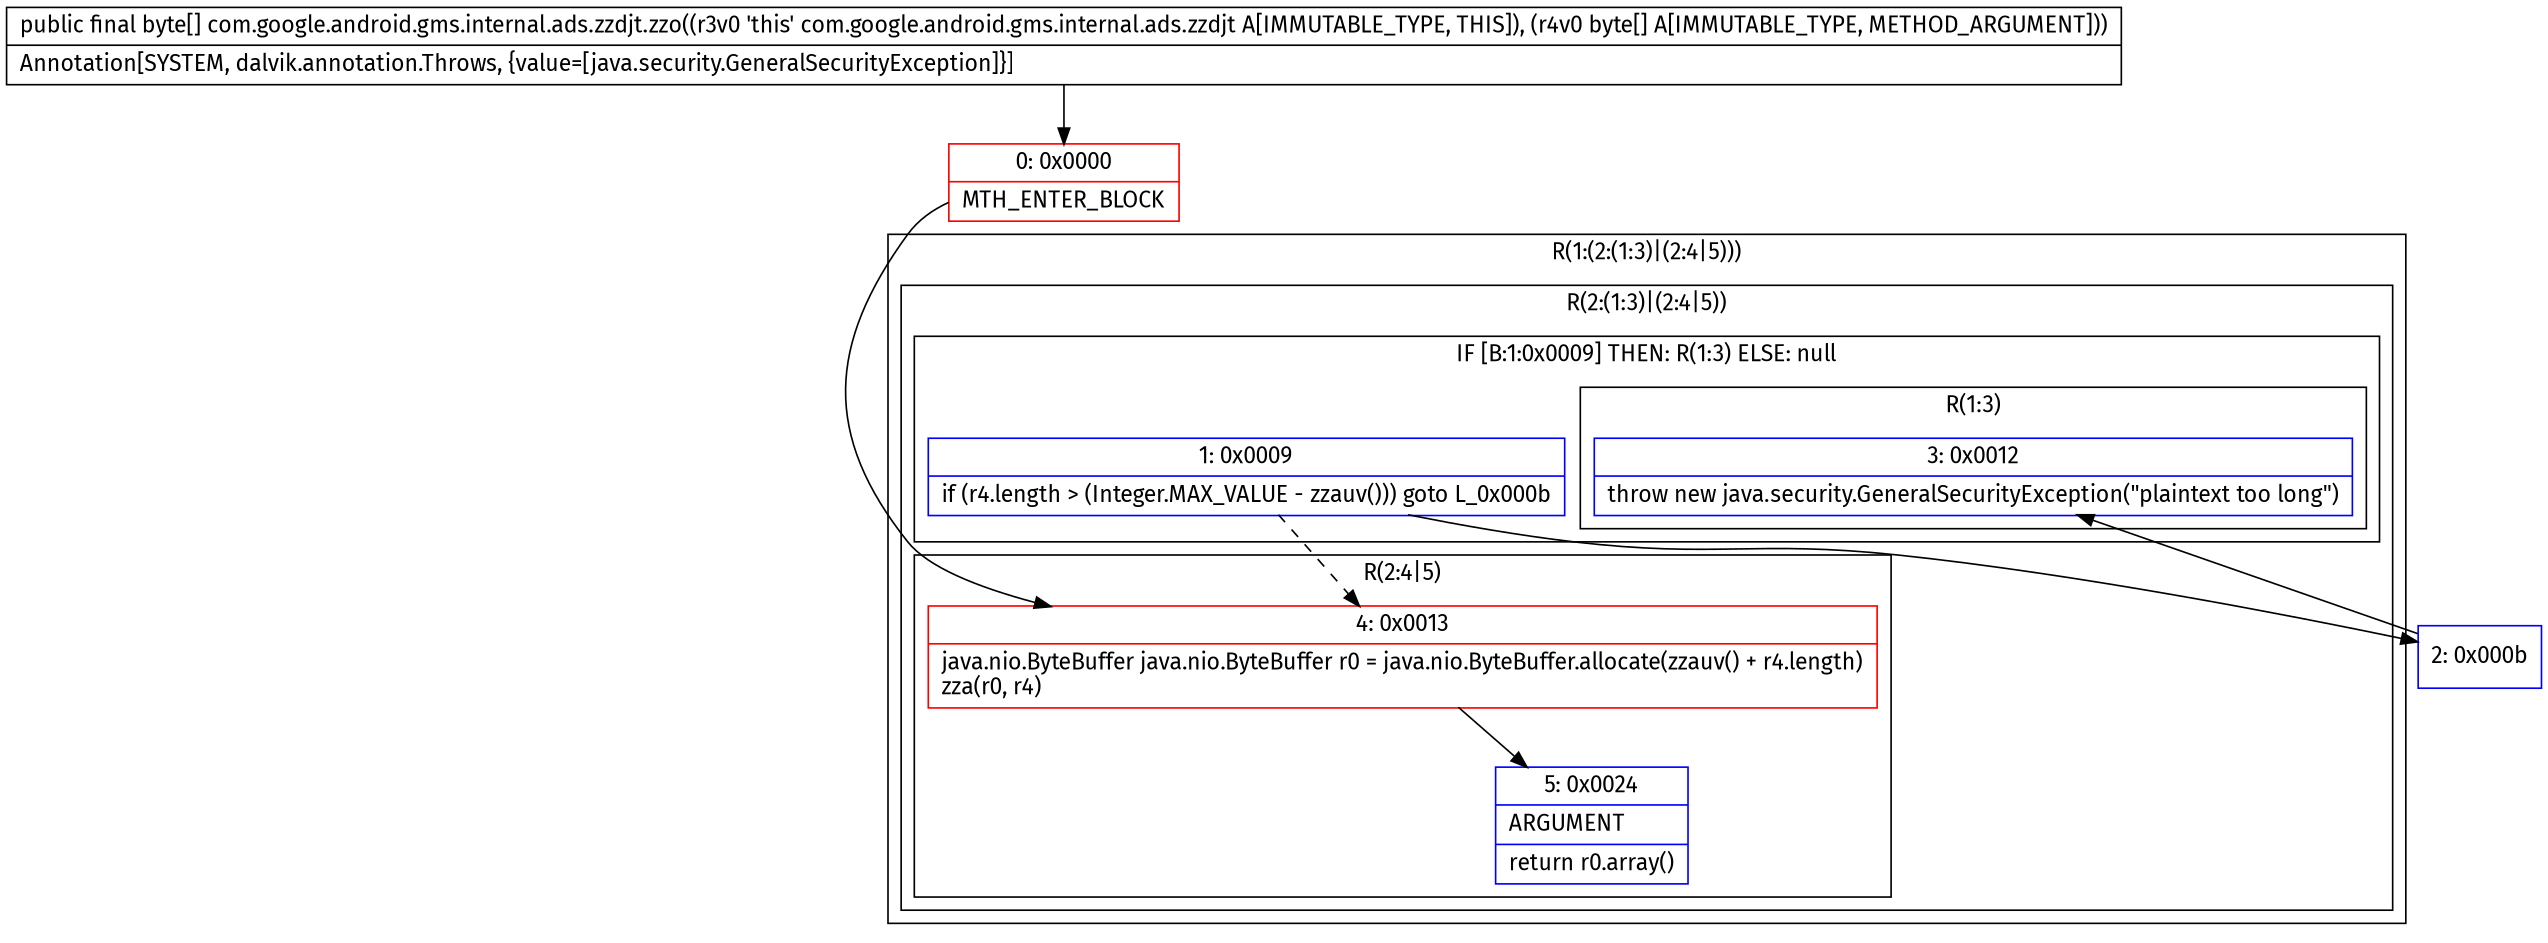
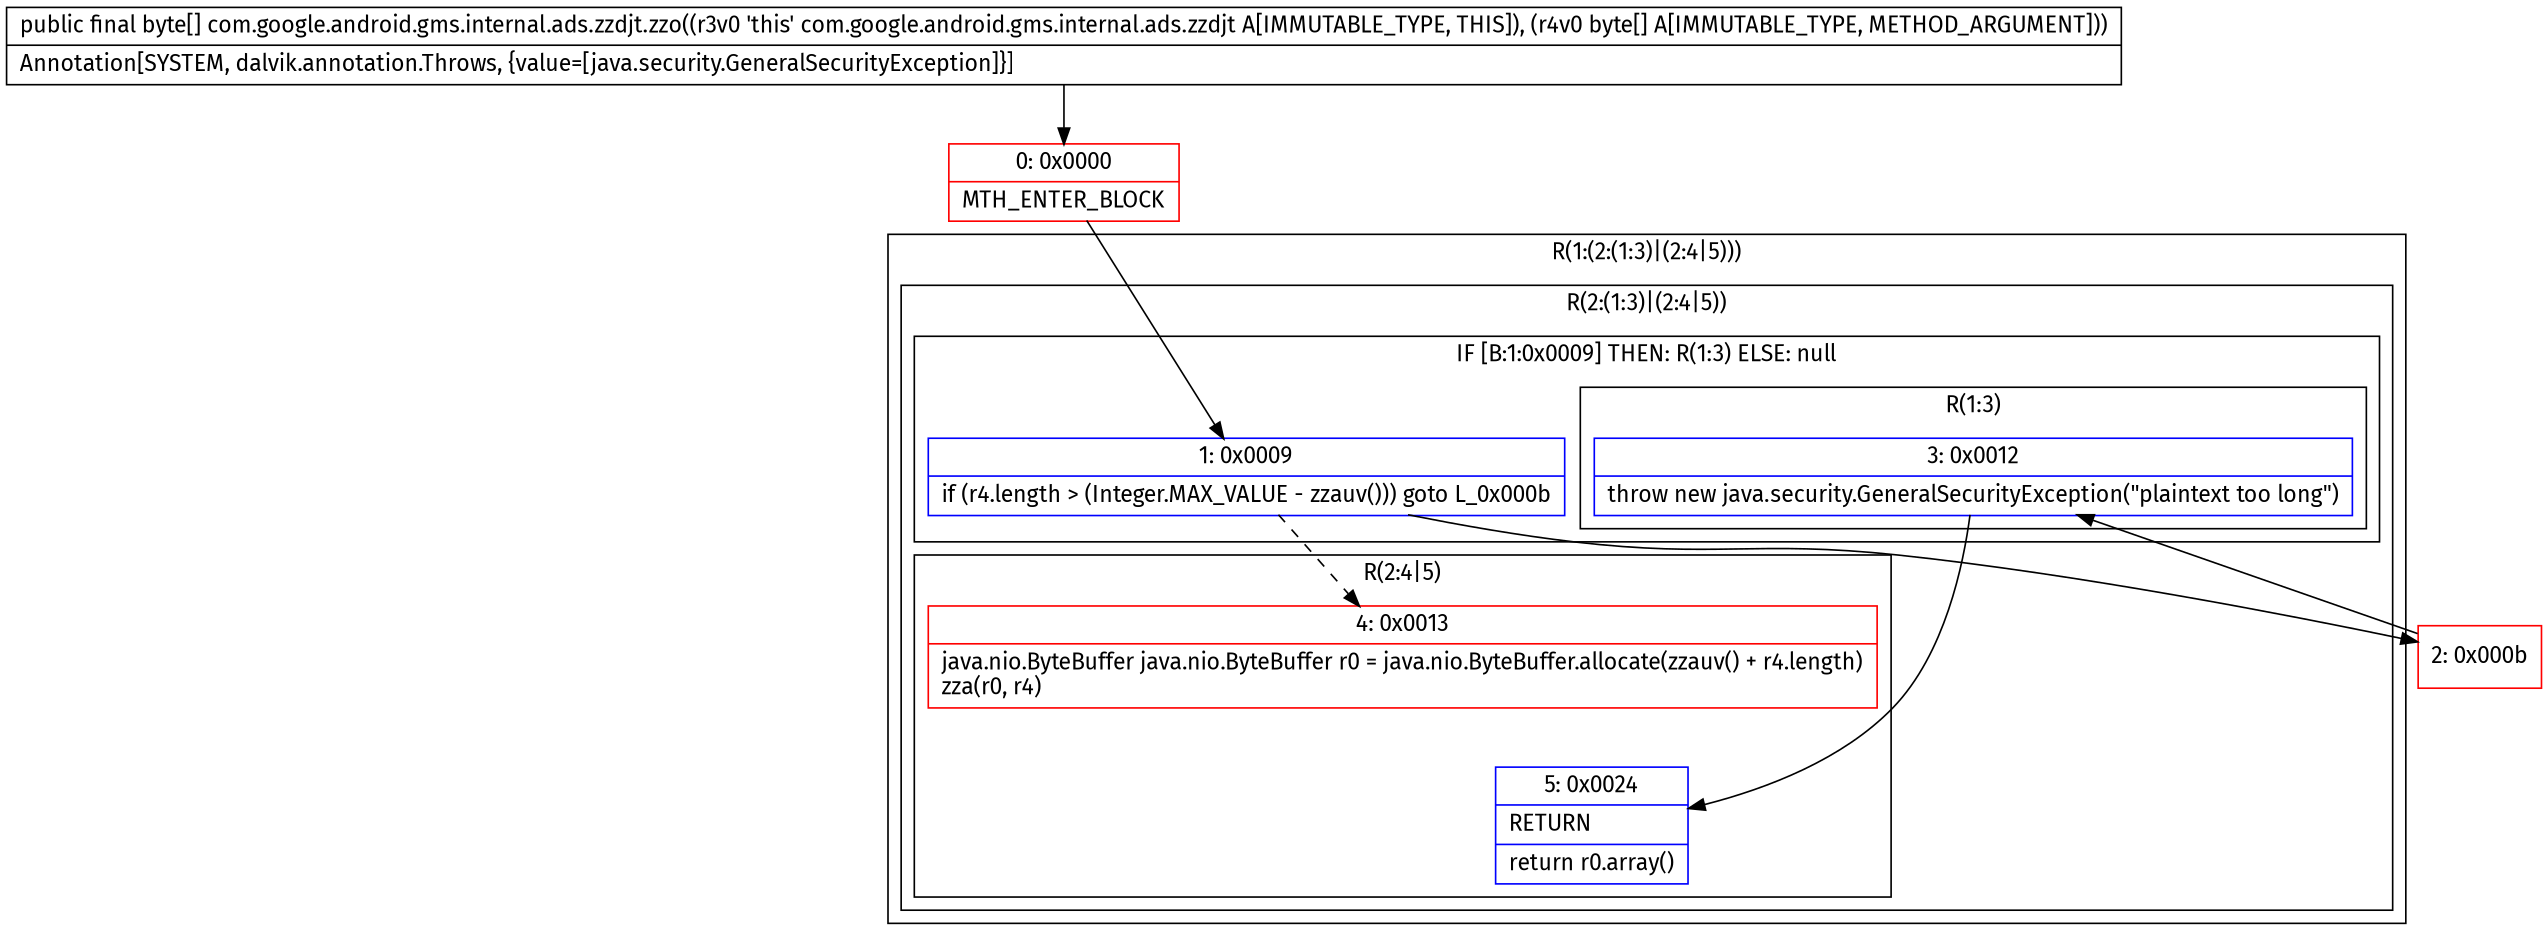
  digraph {
    fontname="Fira Sans"
    node [color=blue fontname="Fira Sans" shape=record]
    edge [fontname="Fira Sans"]
    n1 [label="{3\:\ 0x0012|throw new java.security.GeneralSecurityException(\"plaintext too long\")\l}"]
    n2 [label="{1\:\ 0x0009|if (r4.length \> (Integer.MAX_VALUE \- zzauv())) goto L_0x000b\l}"]
    n3 [color=red label="{4\:\ 0x0013|java.nio.ByteBuffer java.nio.ByteBuffer r0 = java.nio.ByteBuffer.allocate(zzauv() + r4.length)\lzza(r0, r4)\l}"]
-   n4 [label="{5\:\ 0x0024|ARGUMENT\l|return r0.array()\l}"]
-   n5 [label="{2\:\ 0x000b}"]
+   n4 [label="{5\:\ 0x0024|RETURN\l|return r0.array()\l}"]
+   n5 [color=red label="{2\:\ 0x000b}"]
    n6 [color=red label="{0\:\ 0x0000|MTH_ENTER_BLOCK\l}"]
    n7 [label="{public final byte[] com.google.android.gms.internal.ads.zzdjt.zzo((r3v0 'this' com.google.android.gms.internal.ads.zzdjt A[IMMUTABLE_TYPE, THIS]), (r4v0 byte[] A[IMMUTABLE_TYPE, METHOD_ARGUMENT]))  | Annotation[SYSTEM, dalvik.annotation.Throws, \{value=[java.security.GeneralSecurityException]\}]\l}" color=""]
    subgraph cluster_1 {
      label="R(1:(2:(1:3)|(2:4|5)))"
      subgraph cluster_2 {
        label="R(2:(1:3)|(2:4|5))"
        subgraph cluster_3 {
          label="IF [B:1:0x0009] THEN: R(1:3) ELSE: null"
          n2
          subgraph cluster_4 {
            label="R(1:3)"
            n1
          }
        }
        subgraph cluster_5 {
          label="R(2:4|5)"
          n3
          n4
        }
      }
    }
    n2 -> n3 [style=dashed]
    n2 -> n5
-   n3 -> n4
+   n1 -> n4
    n5 -> n1
-   n6 -> n3
+   n6 -> n2
    n7 -> n6
  }
